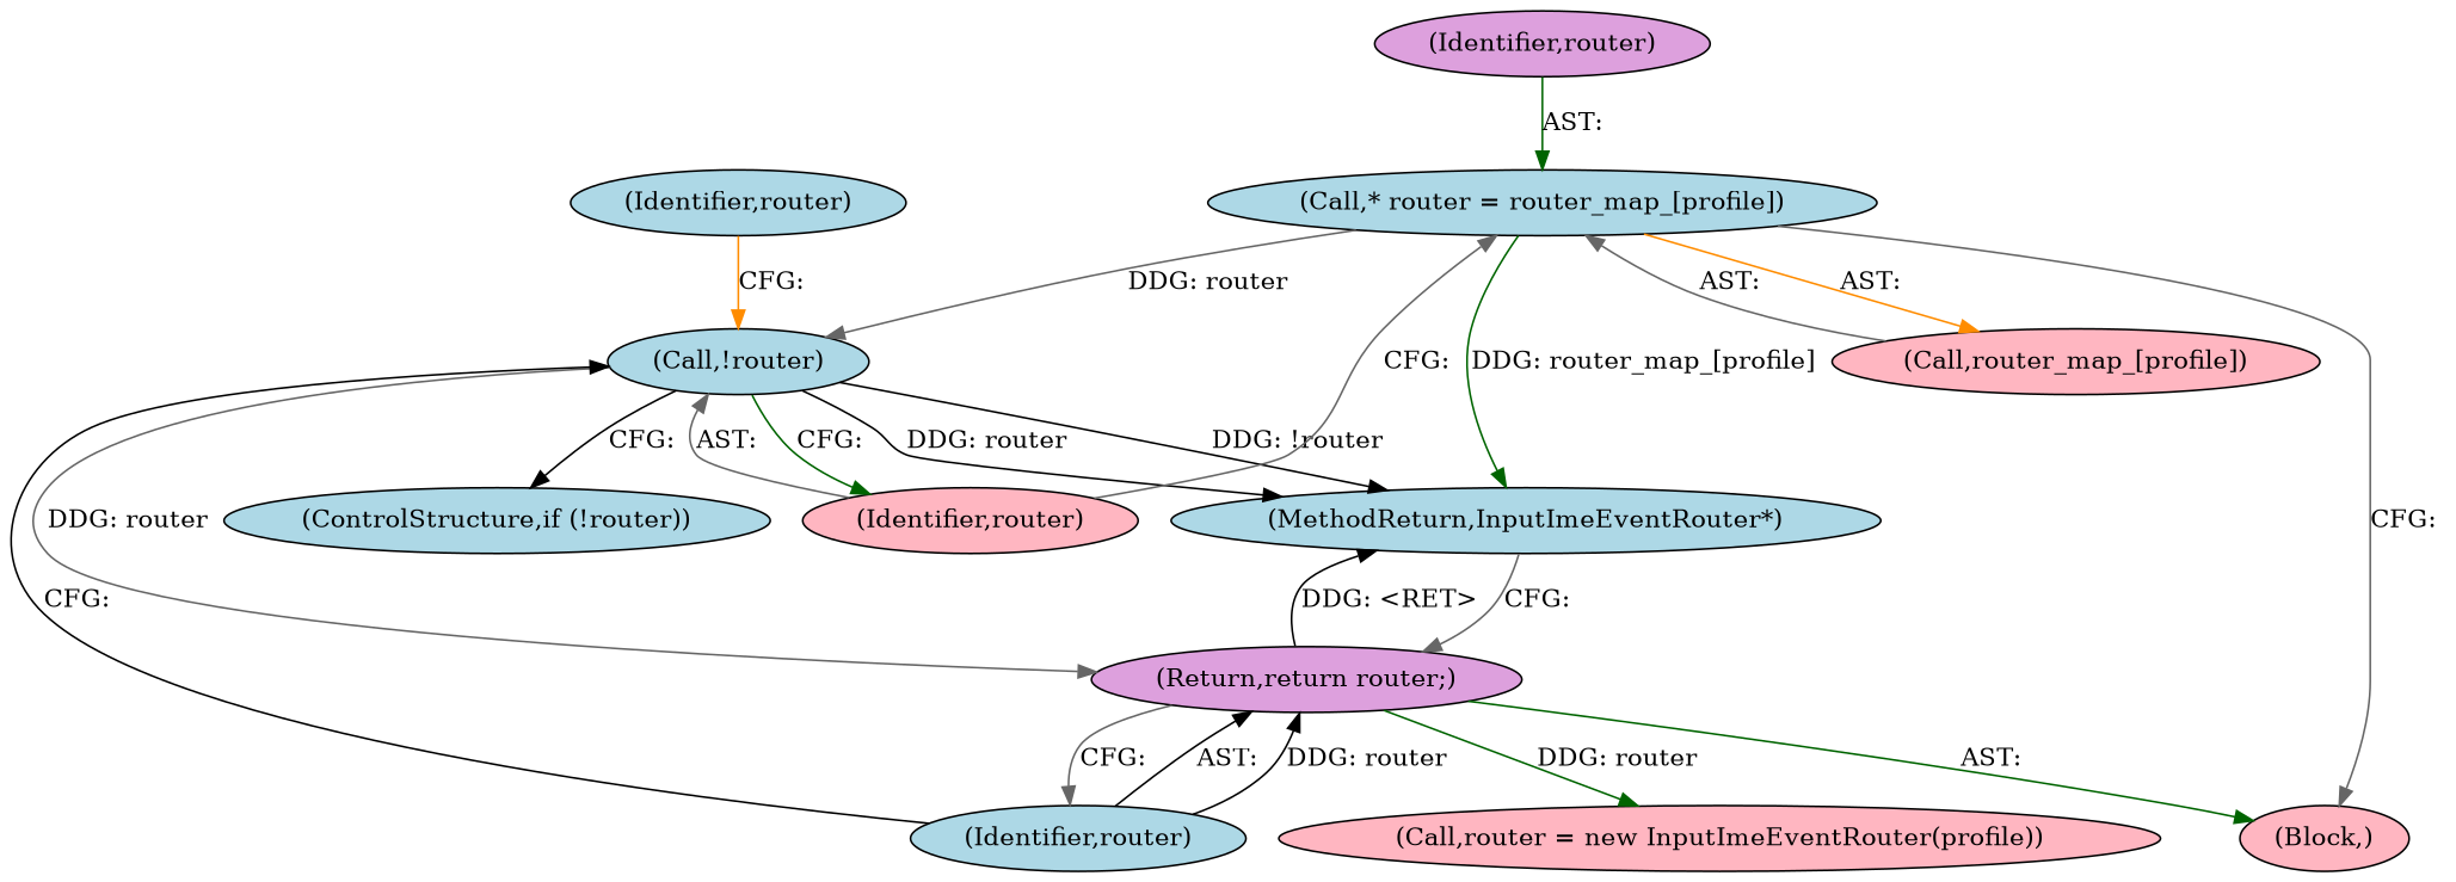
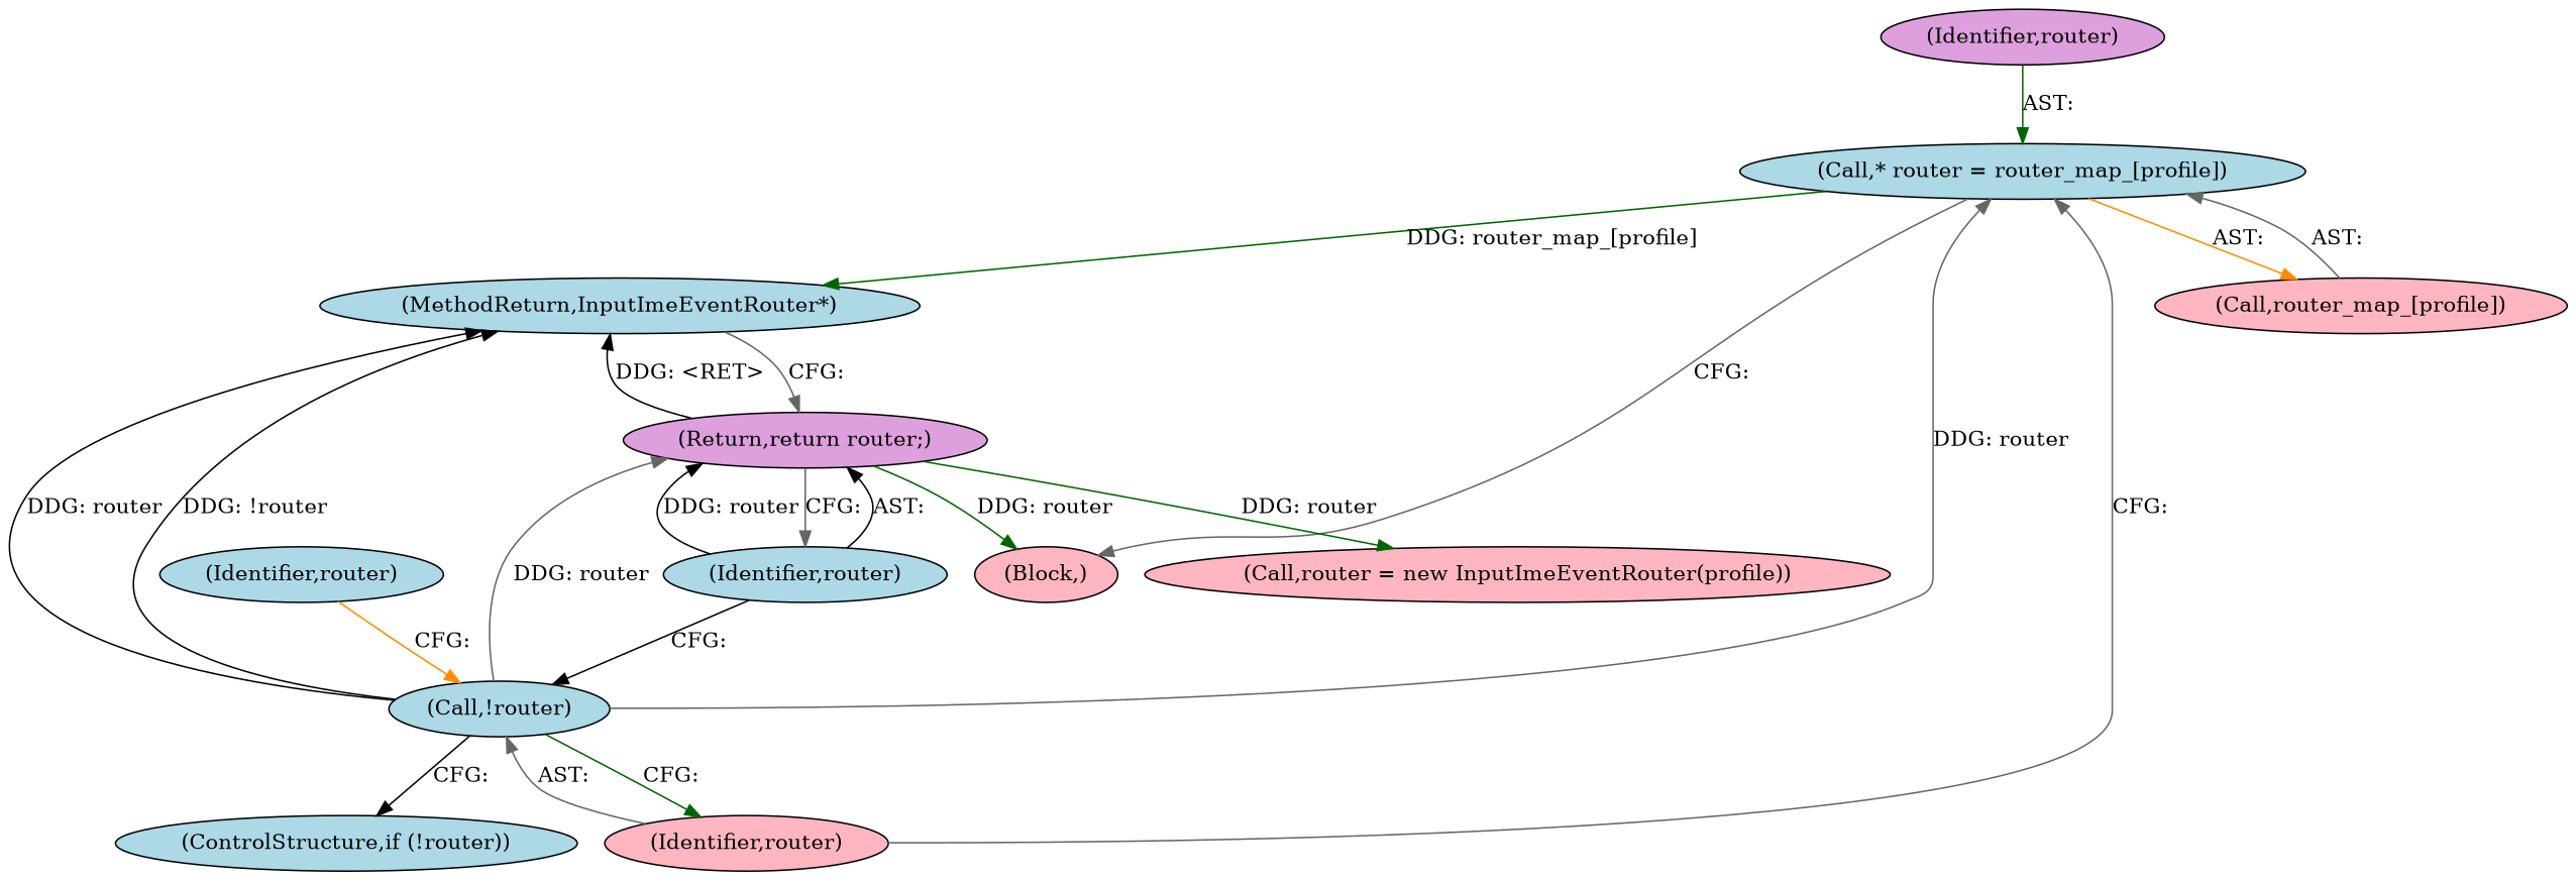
  digraph {
    node [fillcolor=lightblue style=filled]
    edge [color=gray40]
    n1 [label="(Call,* router = router_map_[profile])"]
    n2 [label="(Call,!router)"]
    n3 [label="(MethodReturn,InputImeEventRouter*)"]
    n4 [fillcolor=lightpink label="(Call,router_map_[profile])"]
    n5 [fillcolor=lightpink label="(Block,)"]
    n6 [fillcolor=plum label="(Return,return router;)"]
    n7 [label="(ControlStructure,if (!router))"]
    n8 [fillcolor=lightpink label="(Identifier,router)"]
    n9 [label="(Identifier,router)"]
    n10 [fillcolor=lightpink label="(Call,router = new InputImeEventRouter(profile))"]
    n11 [fillcolor=plum label="(Identifier,router)"]
    n12 [label="(Identifier,router)"]
-   n1 -> n2 [label="DDG: router"]
+   n2 -> n1 [label="DDG: router"]
    n1 -> n3 [color=darkgreen label="DDG: router_map_[profile]"]
    n1 -> n4 [color=darkorange label="AST: "]
    n1 -> n5 [label="CFG: "]
    n2 -> n3 [color=black label="DDG: !router"]
    n2 -> n3 [color=black label="DDG: router"]
    n2 -> n6 [label="DDG: router"]
    n2 -> n7 [color=black label="CFG: "]
    n2 -> n8 [color=darkgreen label="CFG: "]
    n3 -> n6 [label="CFG: "]
    n4 -> n1 [label="AST: "]
    n6 -> n3 [color=black label="DDG: <RET>"]
-   n6 -> n5 [color=darkgreen label="AST: "]
+   n6 -> n5 [color=darkgreen label="DDG: router"]
    n6 -> n9 [label="CFG: "]
    n6 -> n10 [color=darkgreen label="DDG: router"]
    n8 -> n1 [label="CFG: "]
    n8 -> n2 [label="AST: "]
    n9 -> n2 [color=black label="CFG: "]
    n9 -> n6 [color=black label="AST: "]
    n9 -> n6 [color=black label="DDG: router"]
    n11 -> n1 [color=darkgreen label="AST: "]
    n12 -> n2 [color=darkorange label="CFG: "]
  }
